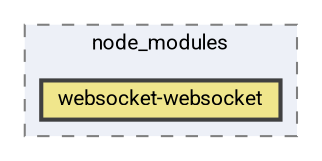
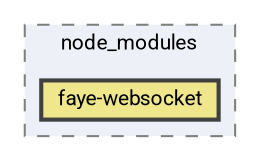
  digraph {
    compound=true
    fontname=Roboto
-   n1 [color=grey25 fillcolor=khaki fontname=Roboto fontsize=10 height=0.2 label="websocket-websocket" shape=box style="filled,bold" width=0.4]
+   n1 [color=grey25 fillcolor=khaki fontname=Roboto fontsize=10 height=0.2 label="faye-websocket" shape=box style="filled,bold" width=0.4]
    subgraph cluster_1 {
      bgcolor="#edf0f7"
      fontsize=10
      label=node_modules
      pencolor=grey50
      style="filled,dashed"
      n1
    }
  }
